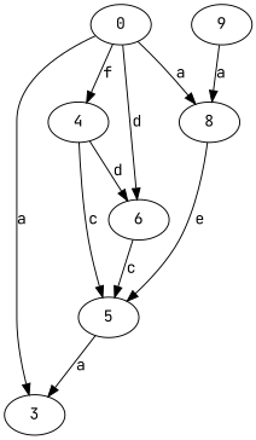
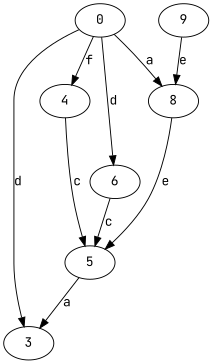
  strict digraph {
    fontname="JetBrains Mono"
    node [fontname="JetBrains Mono"]
    edge [fontname="JetBrains Mono"]
    0
    3
    4
    6
    8
    5
    n7 [label=9]
-   0 -> 3 [label=a]
+   0 -> 3 [label=d]
    0 -> 4 [label=f]
    0 -> 6 [label=d]
    0 -> 8 [label=a]
-   4 -> 6 [label=d]
    4 -> 5 [label=c]
    6 -> 5 [label=c]
    8 -> 5 [label=e]
    5 -> 3 [label=a]
-   n7 -> 8 [label=a]
+   n7 -> 8 [label=e]
  }
